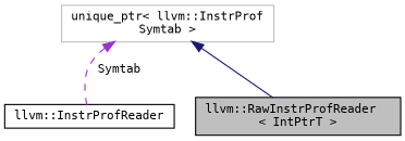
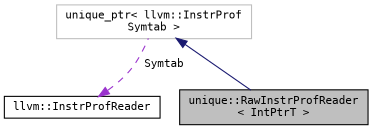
  digraph {
    fontname="DejaVu Sans Mono"
    node [color=black fontname="DejaVu Sans Mono" fontsize=10 shape=record]
    edge [dir=back fontname="DejaVu Sans Mono" fontsize=10 labelfontname=Helvetica labelfontsize=10]
-   n1 [fillcolor=grey75 fontcolor=black height=0.2 label="llvm::RawInstrProfReader\l\< IntPtrT \>" style=filled width=0.4]
+   n1 [fillcolor=grey75 fontcolor=black height=0.2 label="unique::RawInstrProfReader\l\< IntPtrT \>" style=filled width=0.4]
    n2 [height=0.2 label="llvm::InstrProfReader" width=0.4]
    n3 [color=grey75 height=0.2 label="unique_ptr\< llvm::InstrProf\lSymtab \>" width=0.4]
    n3 -> n1 [color=midnightblue style=solid]
-   n3 -> n2 [color=darkorchid3 label=" Symtab" style=dashed]
+   n2 -> n3 [color=darkorchid3 label=" Symtab" style=dashed]
  }
